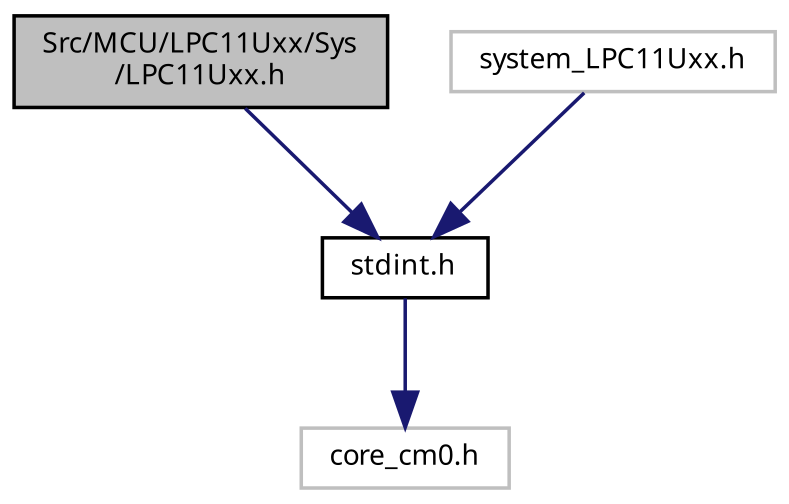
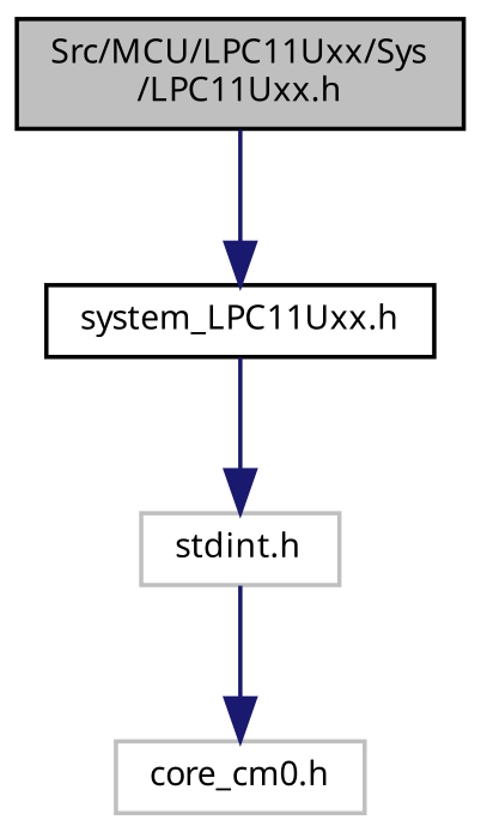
  digraph {
    node [color=black fillcolor=white fontname=Sans fontsize=8 shape=record style=filled]
    edge [color=midnightblue fontname=Sans fontsize=8 labelfontname=Sans labelfontsize=8 style=solid]
    n1 [fillcolor=grey75 fontcolor=black height=0.2 label="Src/MCU/LPC11Uxx/Sys\l/LPC11Uxx.h" width=0.4]
-   n2 [color=grey75 height=0.2 label="system_LPC11Uxx.h" width=0.4]
+   n2 [height=0.2 label="system_LPC11Uxx.h" width=0.4]
    n3 [color=grey75 height=0.2 label="core_cm0.h" width=0.4]
-   n4 [height=0.2 label="stdint.h" width=0.4]
-   n1 -> n4
+   n4 [color=grey75 height=0.2 label="stdint.h" width=0.4]
+   n1 -> n2
    n2 -> n4
    n4 -> n3
  }
